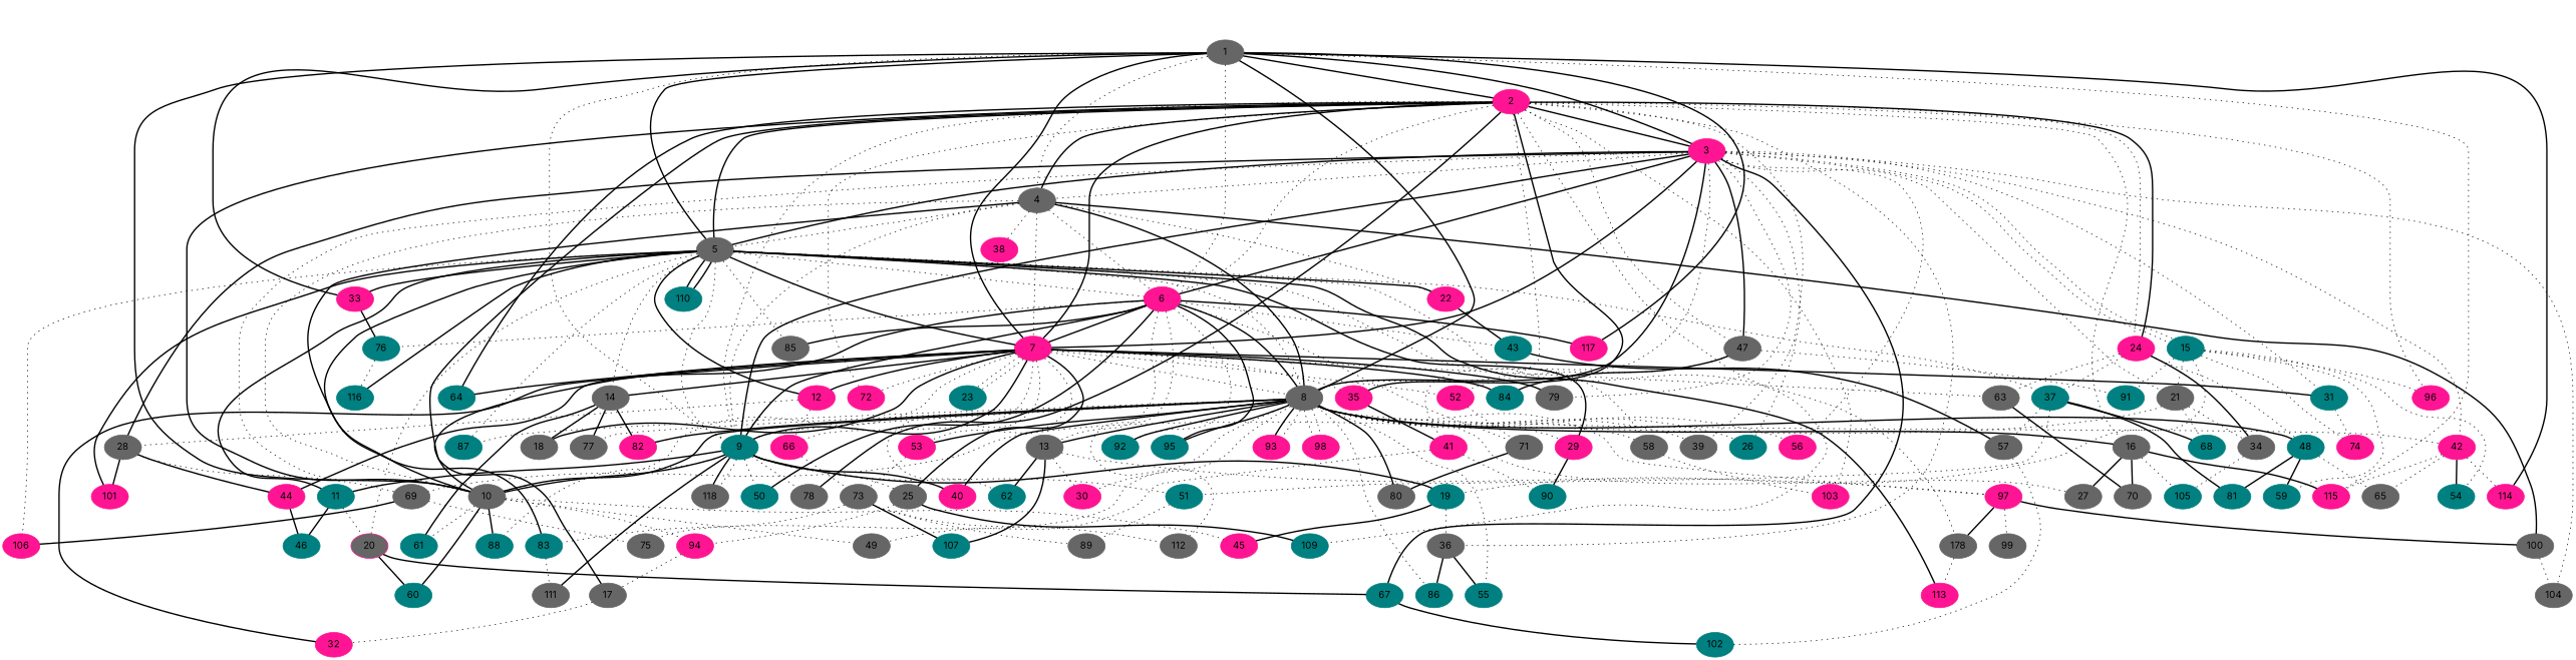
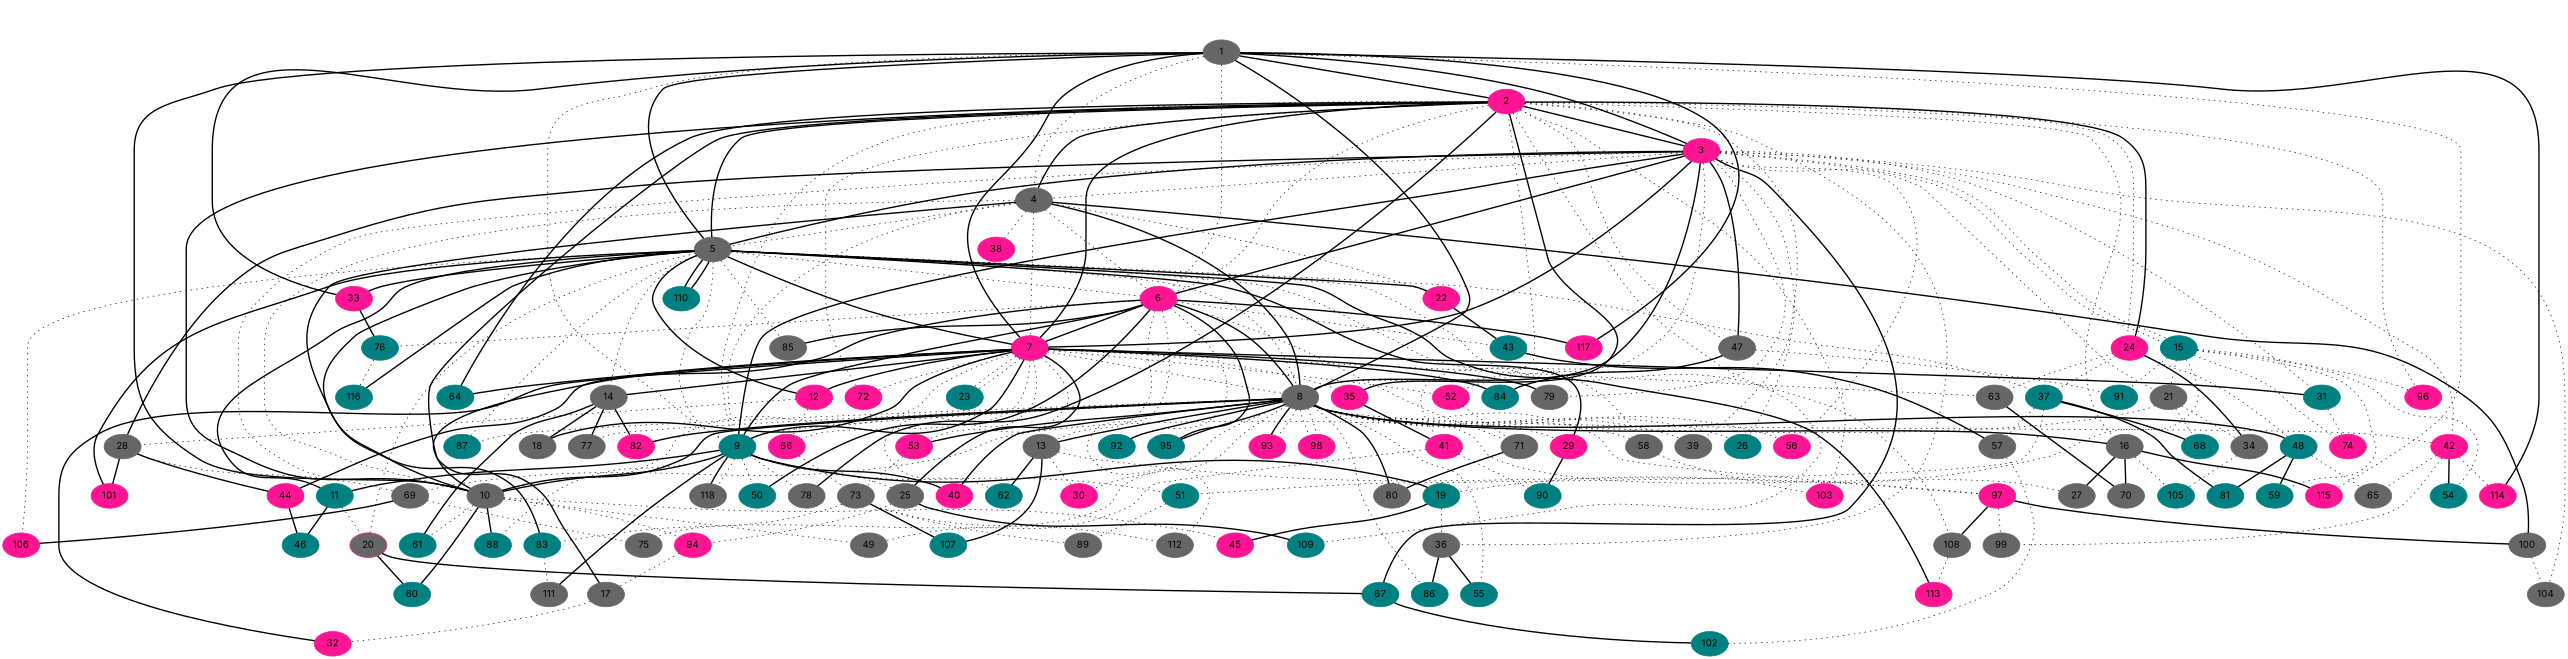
  graph {
    fontname=Inter
    node [color=gray40 fontname=Inter style=filled]
    edge [fontname=Inter style=dotted]
    2 [color=deeppink]
    1
    3 [color=deeppink]
    4
    5
    6 [color=deeppink]
    7 [color=deeppink]
    8
    9 [color=teal]
    10
    33 [color=deeppink]
    114 [color=deeppink]
    115 [color=deeppink]
    117 [color=deeppink]
    16
    17
    24 [color=deeppink]
    35 [color=deeppink]
    36
    39
    47
    64 [color=teal]
    72 [color=deeppink]
    78
    96 [color=deeppink]
    103 [color=deeppink]
    109 [color=teal]
    15 [color=teal]
    21
    26 [color=teal]
    28
    31 [color=teal]
    41 [color=deeppink]
    42 [color=deeppink]
    56 [color=deeppink]
    67 [color=teal]
    79
    104
    38 [color=deeppink]
    22 [color=deeppink]
    83 [color=teal]
    100
    11 [color=teal]
    12 [color=deeppink]
    14
    20 [color=deeppink fillcolor=gray40]
    29 [color=deeppink]
    37 [color=teal]
    58
    85
    87 [color=teal]
    101 [color=deeppink]
    106 [color=deeppink]
-   108 [label=178]
+   108
    110 [color=teal]
    113 [color=deeppink]
    116 [color=teal]
    13
    43 [color=teal]
    50 [color=teal]
    71
    76 [color=teal]
    92 [color=teal]
    95 [color=teal]
    112
    18
    23 [color=teal]
    25
    32 [color=deeppink]
    44 [color=deeppink]
    52 [color=deeppink]
    53 [color=deeppink]
    62 [color=teal]
    63
    66 [color=deeppink]
    84 [color=teal]
    27
    30 [color=deeppink]
    40 [color=deeppink]
    48 [color=teal]
    55 [color=teal]
    75
    77
    80
    82 [color=deeppink]
    86 [color=teal]
    93 [color=deeppink]
    97 [color=deeppink]
    98 [color=deeppink]
    19 [color=teal]
    51 [color=teal]
    88 [color=teal]
    111
    118
    45 [color=deeppink]
    49
    60 [color=teal]
    61 [color=teal]
    94 [color=deeppink]
    70
    105 [color=teal]
    34
    91 [color=teal]
    54 [color=teal]
    59 [color=teal]
    74 [color=deeppink]
    68 [color=teal]
    69
    90 [color=teal]
    65
    99
    102 [color=teal]
    46 [color=teal]
    57
    81 [color=teal]
    107 [color=teal]
    73
    89
    2 -- 3 [style=bold]
    2 -- 4 [style=bold]
    2 -- 5 [style=bold]
    2 -- 6
    2 -- 7 [style=bold]
    2 -- 8
    2 -- 9
    2 -- 10 [style=bold]
    2 -- 16
    2 -- 17 [style=bold]
    2 -- 24
    2 -- 24 [style=bold]
    2 -- 35 [style=bold]
    2 -- 36
    2 -- 39
    2 -- 47
    2 -- 64 [style=bold]
    2 -- 72
    2 -- 78 [style=bold]
    2 -- 96
    2 -- 103
    2 -- 109
    1 -- 2 [style=bold]
    1 -- 3 [style=bold]
    1 -- 4
    1 -- 5 [style=bold]
    1 -- 6
    1 -- 7 [style=bold]
    1 -- 8 [style=bold]
    1 -- 9
    1 -- 10 [style=bold]
    1 -- 33 [style=bold]
    1 -- 114 [style=bold]
    1 -- 115
    1 -- 117 [style=bold]
    3 -- 4
    3 -- 5 [style=bold]
    3 -- 6 [style=bold]
    3 -- 7 [style=bold]
    3 -- 8 [style=bold]
    3 -- 9 [style=bold]
    3 -- 10
    3 -- 47 [style=bold]
    3 -- 15
    3 -- 15
    3 -- 21
    3 -- 26
    3 -- 28 [style=bold]
    3 -- 31
    3 -- 41
    3 -- 42
    3 -- 56
    3 -- 67 [style=bold]
    3 -- 79
    3 -- 104
    4 -- 5
    4 -- 6
    4 -- 7
    4 -- 8 [style=bold]
    4 -- 9
    4 -- 10
    4 -- 38
    4 -- 22
    4 -- 83 [style=bold]
    4 -- 100 [style=bold]
    5 -- 6
    5 -- 7 [style=bold]
    5 -- 8
    5 -- 9
    5 -- 10 [style=bold]
    5 -- 33 [style=bold]
    5 -- 22 [style=bold]
    5 -- 11 [style=bold]
    5 -- 12 [style=bold]
    5 -- 14
    5 -- 20
    5 -- 29 [style=bold]
    5 -- 37
    5 -- 58
    5 -- 85
    5 -- 87
    5 -- 101 [style=bold]
    5 -- 106
    5 -- 108
    5 -- 110 [style=bold]
    5 -- 110 [style=bold]
    5 -- 113 [style=bold]
    5 -- 116 [style=bold]
    6 -- 7 [style=bold]
    6 -- 8 [style=bold]
    6 -- 9 [style=bold]
    6 -- 10 [style=bold]
    6 -- 117 [style=bold]
    6 -- 85 [style=bold]
    6 -- 13
    6 -- 43
    6 -- 50 [style=bold]
    6 -- 71
    6 -- 76
    6 -- 92
    6 -- 95 [style=bold]
    6 -- 112
    7 -- 8
    7 -- 9 [style=bold]
    7 -- 10
    7 -- 35
    7 -- 64 [style=bold]
    7 -- 72
    7 -- 31 [style=bold]
    7 -- 79 [style=bold]
    7 -- 12 [style=bold]
    7 -- 14 [style=bold]
    7 -- 18 [style=bold]
    7 -- 23
    7 -- 23
    7 -- 25 [style=bold]
    7 -- 32 [style=bold]
    7 -- 44 [style=bold]
    7 -- 52
    7 -- 53
    7 -- 62
    7 -- 63
    7 -- 66
    7 -- 84 [style=bold]
    8 -- 9
    8 -- 10 [style=bold]
    8 -- 16 [style=bold]
    8 -- 39
    8 -- 26
    8 -- 42
    8 -- 56
    8 -- 29
    8 -- 58
    8 -- 87
    8 -- 13 [style=bold]
    8 -- 92 [style=bold]
    8 -- 95 [style=bold]
    8 -- 53 [style=bold]
    8 -- 27
    8 -- 30
    8 -- 40 [style=bold]
    8 -- 48 [style=bold]
    8 -- 55
    8 -- 75
    8 -- 77
    8 -- 80 [style=bold]
    8 -- 82 [style=bold]
    8 -- 86
    8 -- 93 [style=bold]
    8 -- 93
    8 -- 97
    8 -- 98
    8 -- 98
    9 -- 10 [style=bold]
    9 -- 78
    9 -- 11 [style=bold]
    9 -- 50
    9 -- 25
    9 -- 40 [style=bold]
    9 -- 19 [style=bold]
    9 -- 51
    9 -- 88
    9 -- 111 [style=bold]
    9 -- 118 [style=bold]
    9 -- 118
    10 -- 88 [style=bold]
    10 -- 45
    10 -- 49
    10 -- 60 [style=bold]
    10 -- 61
    10 -- 94
    33 -- 76 [style=bold]
    16 -- 115 [style=bold]
    16 -- 27 [style=bold]
    16 -- 70 [style=bold]
    16 -- 105
    17 -- 32
    24 -- 37
    24 -- 63
    24 -- 48
    24 -- 34 [style=bold]
    35 -- 41 [style=bold]
    36 -- 55 [style=bold]
    36 -- 86 [style=bold]
    47 -- 52
    47 -- 84 [style=bold]
    47 -- 91
    15 -- 96
    15 -- 21
    15 -- 19
    15 -- 91
    15 -- 54
    15 -- 59
    15 -- 74
    21 -- 34
    21 -- 68
    21 -- 69
    28 -- 101 [style=bold]
    28 -- 44 [style=bold]
    28 -- 69
    31 -- 74
    41 -- 49
    41 -- 90
    42 -- 114
    42 -- 54 [style=bold]
    42 -- 65
-   42 -- 115
+   42 -- 99
    67 -- 102 [style=bold]
    22 -- 43 [style=bold]
    83 -- 111
    100 -- 104
    11 -- 20
    11 -- 46 [style=bold]
    12 -- 28
    12 -- 66
    14 -- 18 [style=bold]
    14 -- 77 [style=bold]
    14 -- 82 [style=bold]
    14 -- 61 [style=bold]
    20 -- 67 [style=bold]
    20 -- 60 [style=bold]
    29 -- 90 [style=bold]
    37 -- 51
    37 -- 68 [style=bold]
    37 -- 57
    37 -- 81 [style=bold]
    58 -- 103
    108 -- 113
    13 -- 62 [style=bold]
    13 -- 30
    13 -- 97
    13 -- 107 [style=bold]
    43 -- 57 [style=bold]
    71 -- 80 [style=bold]
    76 -- 116
    25 -- 109 [style=bold]
    25 -- 94
    44 -- 46 [style=bold]
    52 -- 71
    53 -- 73
    63 -- 70 [style=bold]
    66 -- 73
    48 -- 59 [style=bold]
    48 -- 65
    48 -- 81 [style=bold]
    97 -- 100 [style=bold]
    97 -- 108 [style=bold]
    97 -- 99
    19 -- 36
    19 -- 45 [style=bold]
    51 -- 89
    94 -- 17
    34 -- 105
    69 -- 106 [style=bold]
    69 -- 75
    57 -- 102
    73 -- 83
    73 -- 112
    73 -- 107 [style=bold]
    73 -- 89
  }
